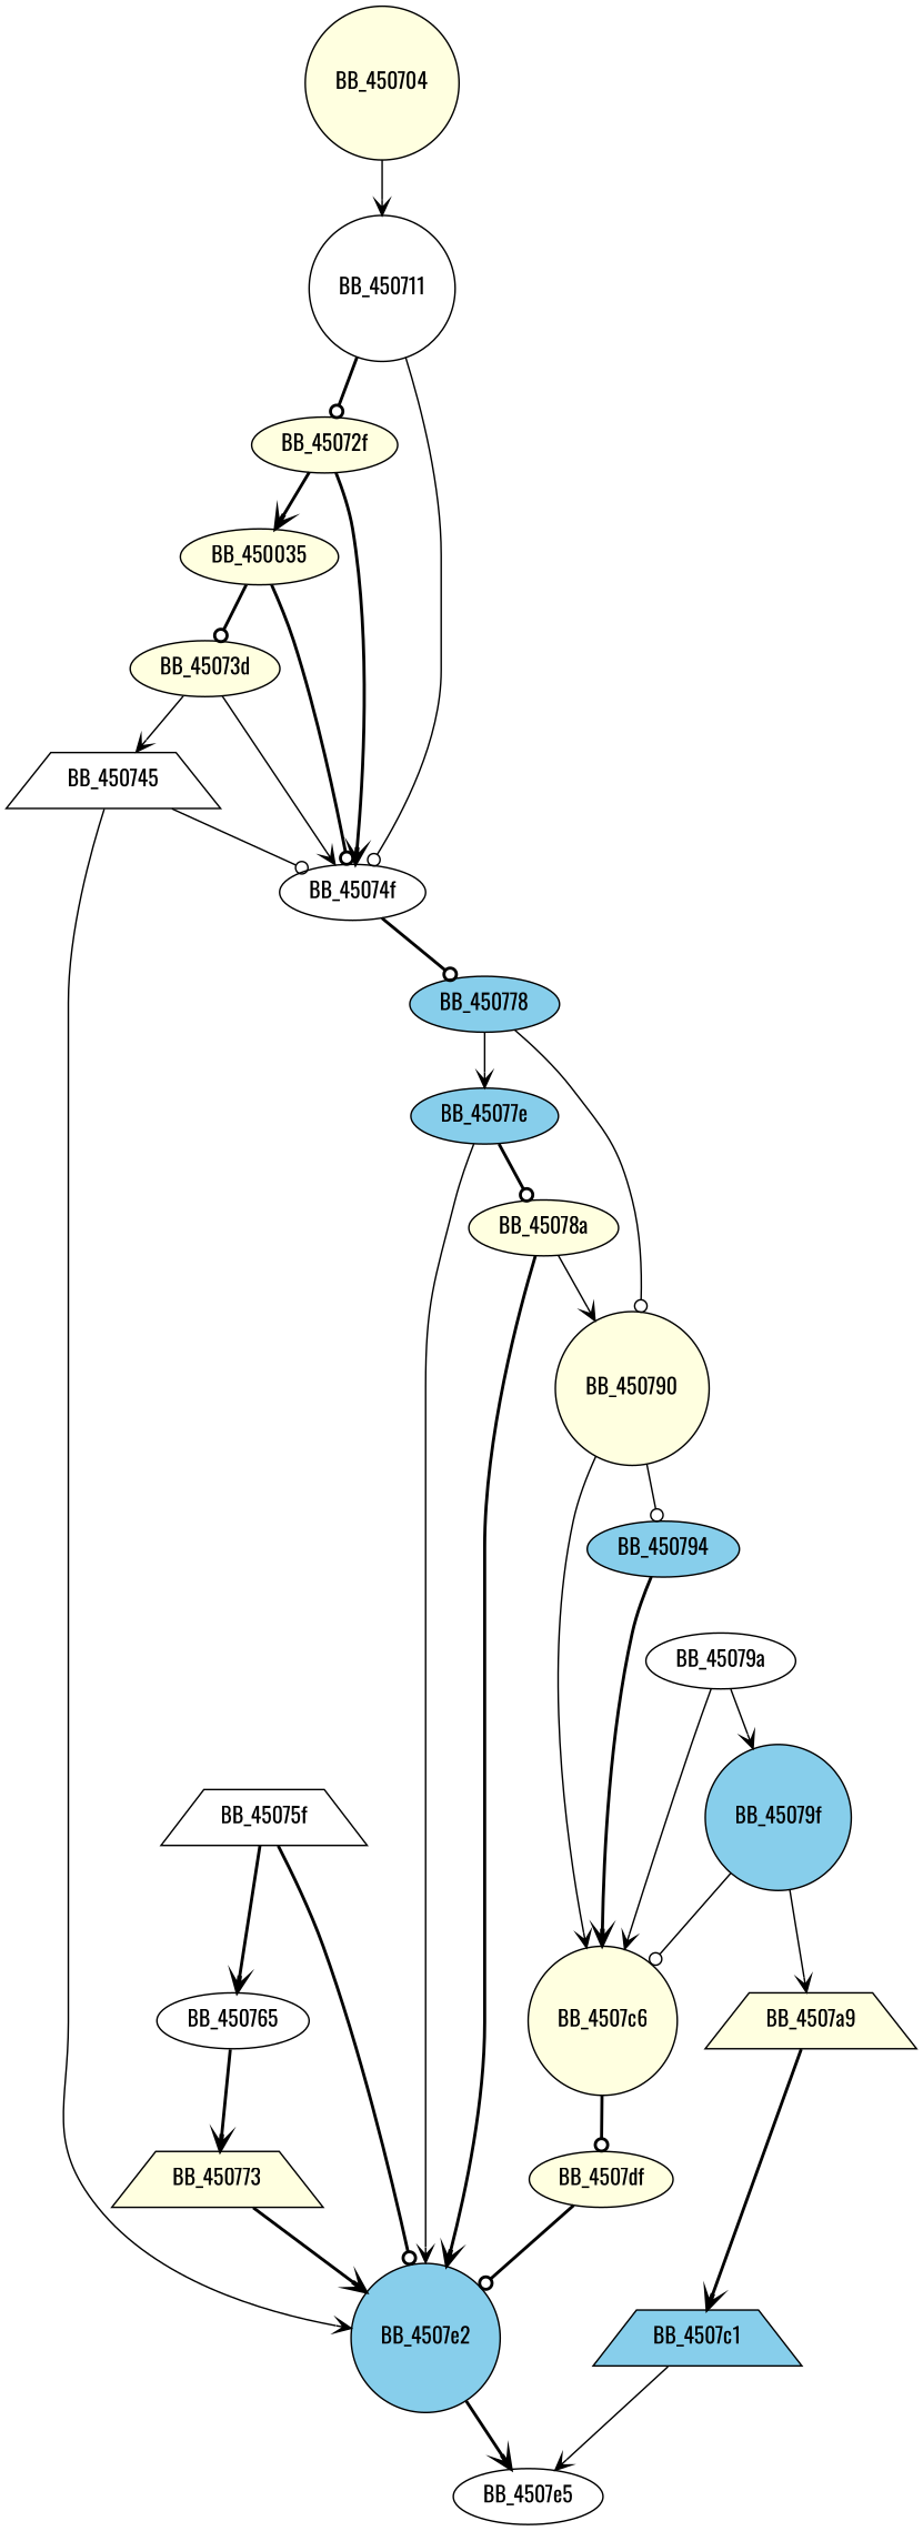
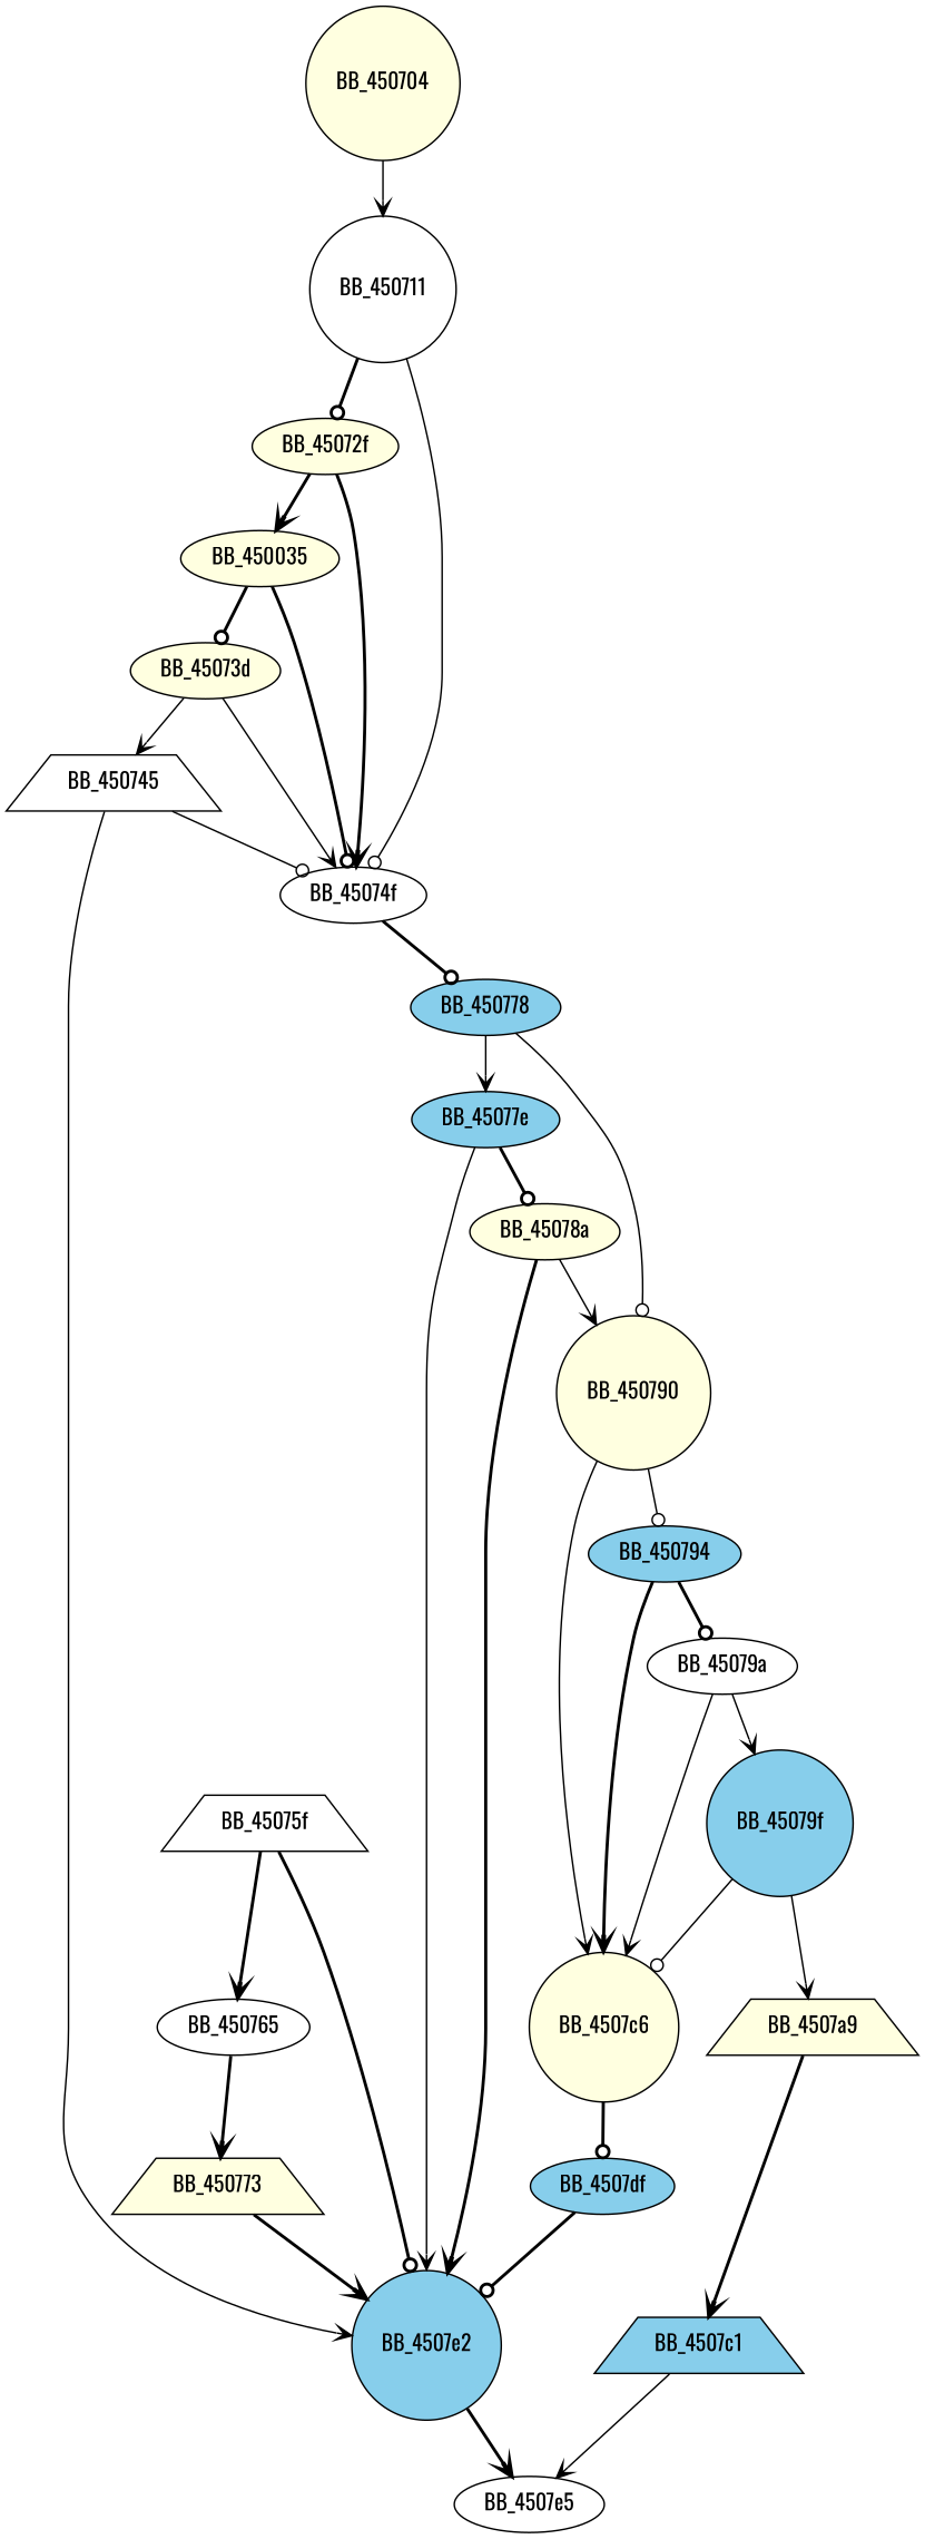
  digraph {
    fontname=Oswald
    node [fillcolor=lightyellow fontname=Oswald shape=ellipse style=filled]
    edge [arrowhead=vee fontname=Oswald style=bold]
    BB_450704 [shape=circle]
    BB_450711 [fillcolor=white shape=circle]
    BB_45072f
    BB_45074f [fillcolor=white]
    n5 [label=BB_450035]
    BB_450778 [fillcolor=skyblue]
    BB_45073d
    BB_45077e [fillcolor=skyblue]
    BB_450790 [shape=circle]
    BB_450745 [fillcolor=white shape=trapezium]
    BB_4507e2 [fillcolor=skyblue shape=circle]
    BB_4507e5 [fillcolor=white]
    BB_45075f [fillcolor=white shape=trapezium]
    BB_450765 [fillcolor=white]
    BB_45078a
    BB_450794 [fillcolor=skyblue]
    BB_4507c6 [shape=circle]
    BB_450773 [shape=trapezium]
    BB_45079a [fillcolor=white]
-   BB_4507df
+   BB_4507df [fillcolor=skyblue]
    BB_45079f [fillcolor=skyblue shape=circle]
    BB_4507a9 [shape=trapezium]
    BB_4507c1 [fillcolor=skyblue shape=trapezium]
    BB_450704 -> BB_450711 [style=solid]
    BB_450711 -> BB_45072f [arrowhead=odot]
    BB_450711 -> BB_45074f [arrowhead=odot style=solid]
    BB_45072f -> BB_45074f
    BB_45072f -> n5
    BB_45074f -> BB_450778 [arrowhead=odot]
    n5 -> BB_45074f [arrowhead=odot]
    n5 -> BB_45073d [arrowhead=odot]
    BB_450778 -> BB_45077e [style=solid]
    BB_450778 -> BB_450790 [arrowhead=odot style=solid]
    BB_45073d -> BB_45074f [style=solid]
    BB_45073d -> BB_450745 [style=solid]
    BB_45077e -> BB_4507e2 [style=solid]
    BB_45077e -> BB_45078a [arrowhead=odot]
    BB_450790 -> BB_450794 [arrowhead=odot style=solid]
    BB_450790 -> BB_4507c6 [style=solid]
    BB_450745 -> BB_45074f [arrowhead=odot style=solid]
    BB_450745 -> BB_4507e2 [style=solid]
    BB_4507e2 -> BB_4507e5
    BB_45075f -> BB_4507e2 [arrowhead=odot]
    BB_45075f -> BB_450765
    BB_450765 -> BB_450773
    BB_45078a -> BB_450790 [style=solid]
    BB_45078a -> BB_4507e2
    BB_450794 -> BB_4507c6
+   BB_450794 -> BB_45079a [arrowhead=odot]
    BB_4507c6 -> BB_4507df [arrowhead=odot]
    BB_450773 -> BB_4507e2
    BB_45079a -> BB_4507c6 [style=solid]
    BB_45079a -> BB_45079f [style=solid]
    BB_4507df -> BB_4507e2 [arrowhead=odot]
    BB_45079f -> BB_4507c6 [arrowhead=odot style=solid]
    BB_45079f -> BB_4507a9 [style=solid]
    BB_4507a9 -> BB_4507c1
    BB_4507c1 -> BB_4507e5 [style=solid]
  }
